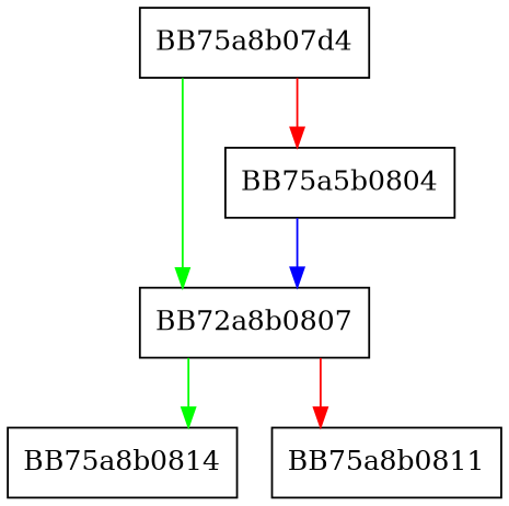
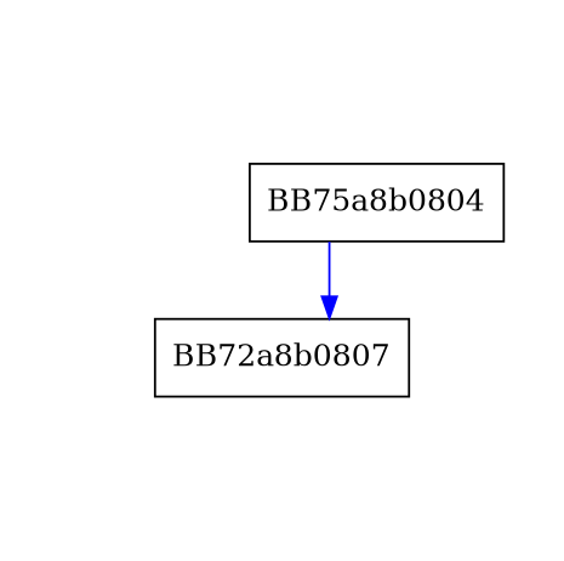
  digraph {
    splines=ortho
    node [shape=box]
    edge [color=green]
    n1 [label=BB72a8b0807]
-   BB75a8b07d4
-   BB75a8b0804 [label=BB75a5b0804]
-   BB75a8b0814
-   BB75a8b0811
-   n1 -> BB75a8b0814
-   n1 -> BB75a8b0811 [color=red]
-   BB75a8b07d4 -> n1
-   BB75a8b07d4 -> BB75a8b0804 [color=red]
+   BB75a8b0804
    BB75a8b0804 -> n1 [color=blue]
  }
